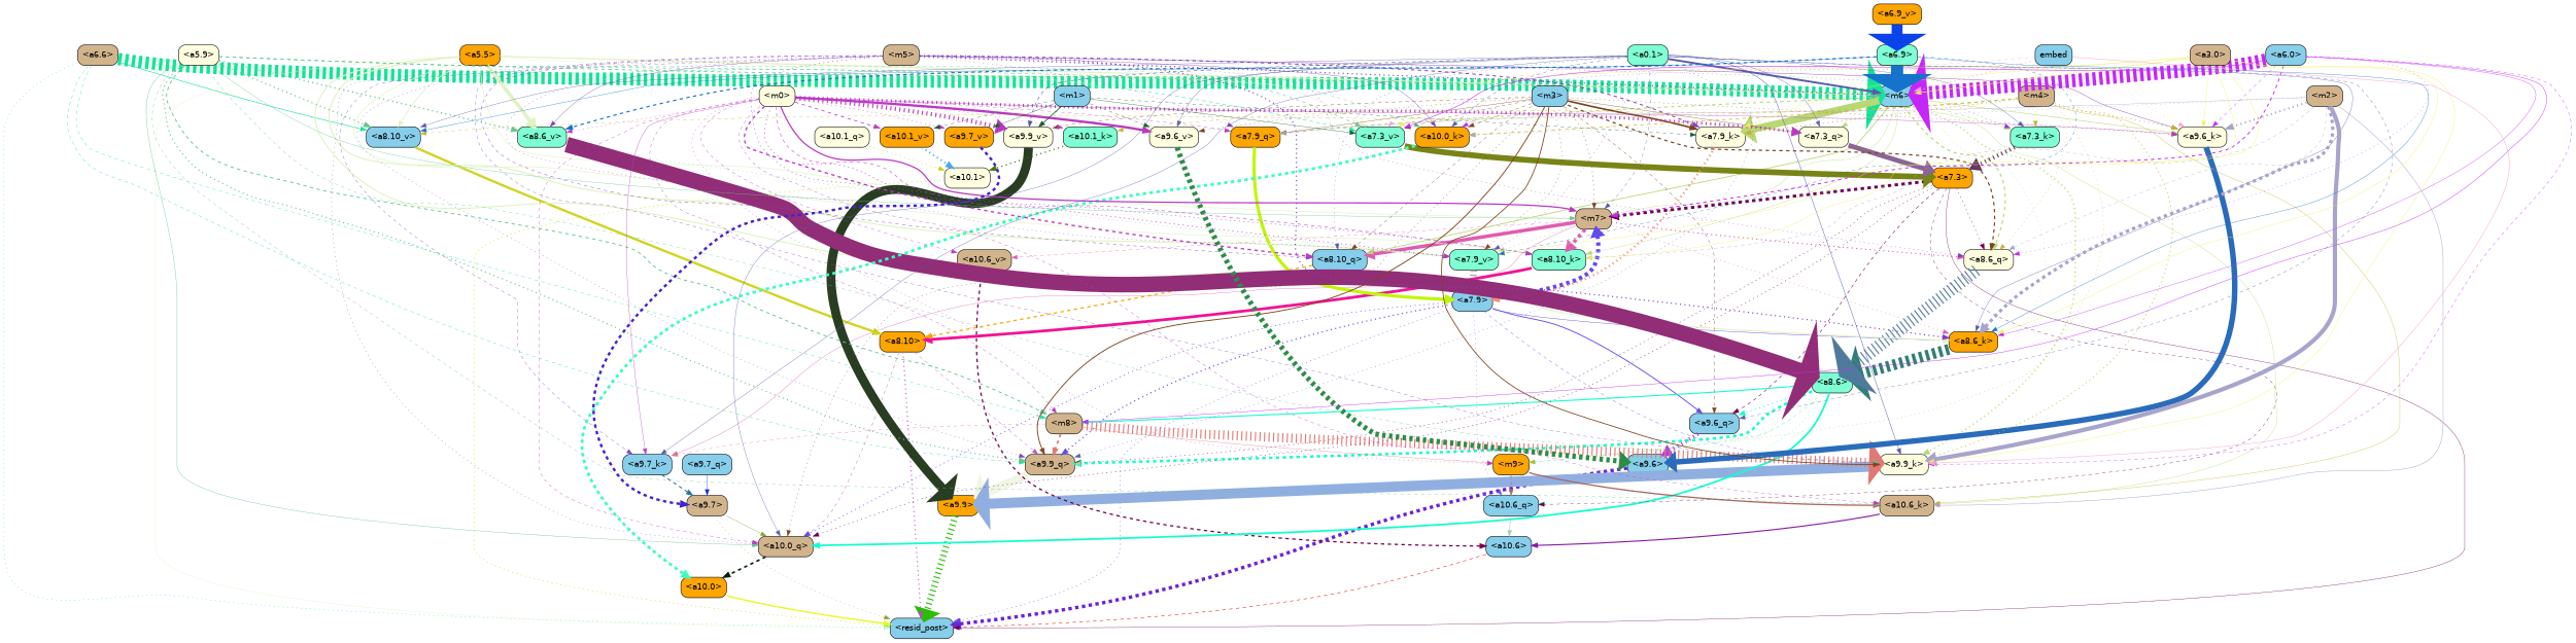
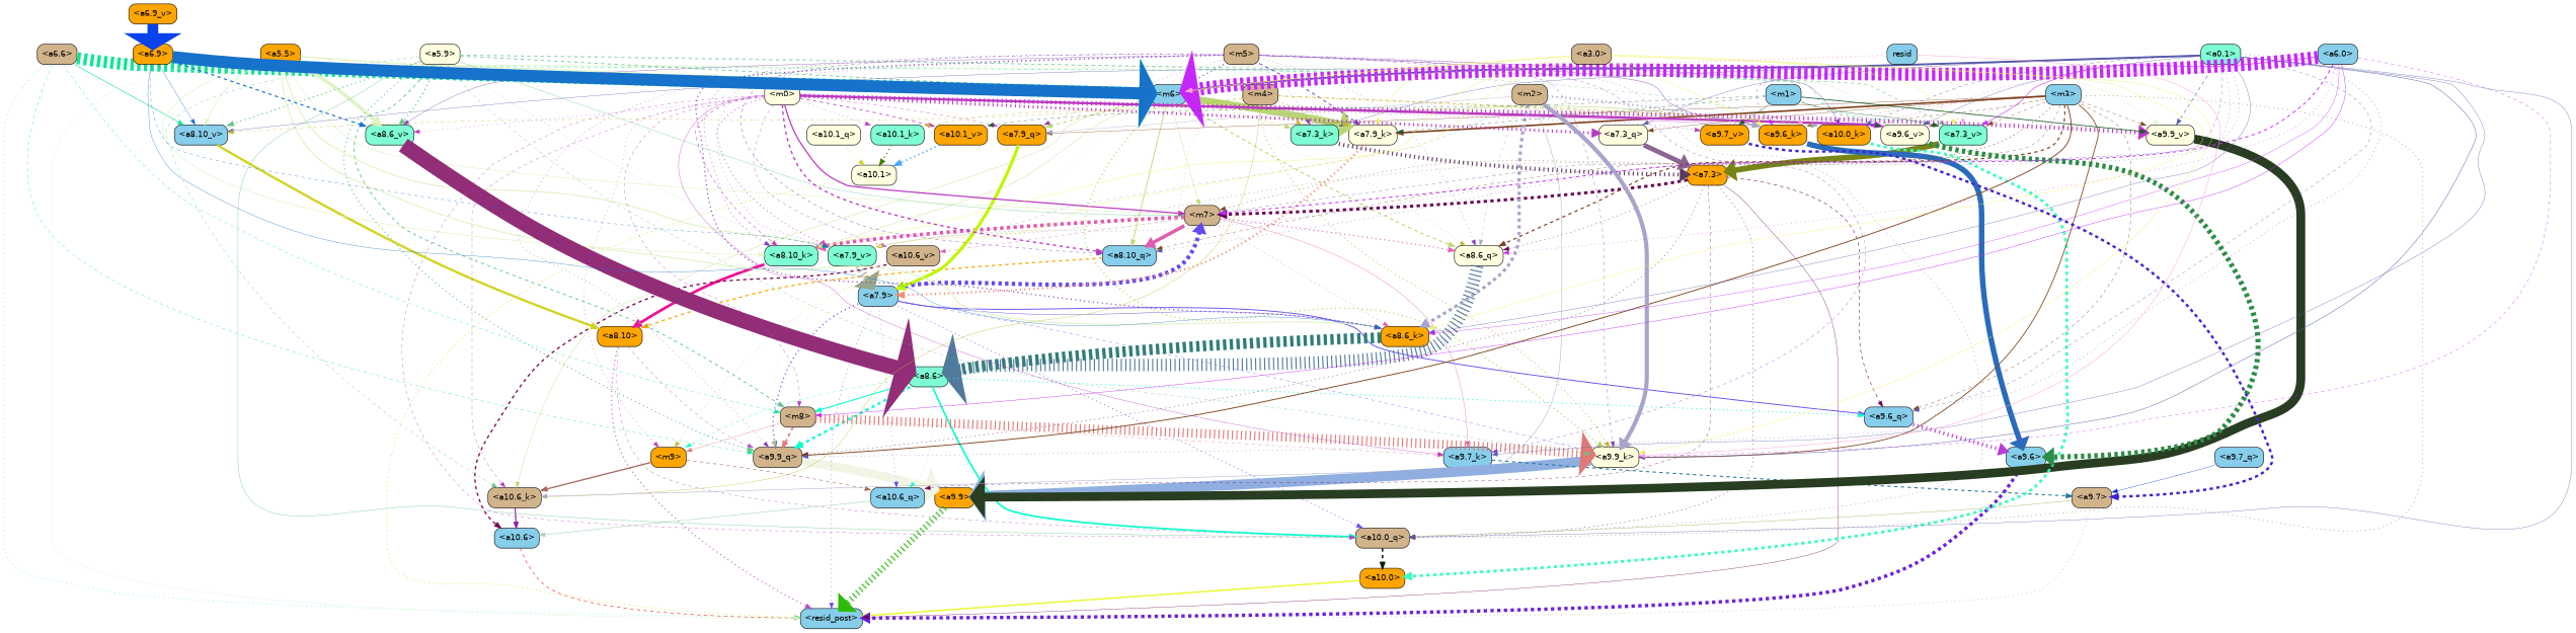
  strict digraph {
    splines=true
    node [color=black fillcolor=skyblue fontname=Helvetica shape=box style="filled, rounded"]
    edge [color="#bb39c2" penwidth=0.6 style=dashed]
    "<a10.6>"
    "<resid_post>"
    "<a10.1>" [fillcolor=lightyellow]
    "<a10.0>" [fillcolor=orange]
    "<a9.9>" [fillcolor=orange]
    "<a9.7>" [fillcolor=tan]
    "<a10.0_q>" [fillcolor=tan]
    "<a9.6>"
    "<a8.10>" [fillcolor=orange]
    "<a9.9_q>" [fillcolor=tan]
    "<a7.9>"
    "<a10.6_q>"
    "<m7>" [fillcolor=tan]
    "<a9.6_q>"
    "<a9.9_k>" [fillcolor=lightyellow]
    "<a8.6_k>" [fillcolor=orange]
    "<a8.6_q>" [fillcolor=lightyellow]
    "<a8.10_k>" [fillcolor=aquamarine]
    "<a10.6_v>" [fillcolor=tan]
    "<a9.7_k>"
    "<a8.10_q>"
    "<a7.9_v>" [fillcolor=aquamarine]
    "<a8.6>" [fillcolor=aquamarine]
    "<m8>" [fillcolor=tan]
    "<m9>" [fillcolor=orange]
    "<a7.3>" [fillcolor=orange]
    "<a6.6>" [fillcolor=tan]
    "<m6>"
    "<a8.10_v>"
    "<a7.3_v>" [fillcolor=aquamarine]
    "<a7.9_q>" [fillcolor=orange]
    "<a10.6_k>" [fillcolor=tan]
-   "<a9.6_k>" [fillcolor=lightyellow]
+   "<a9.6_k>" [fillcolor=orange]
    "<a7.9_k>" [fillcolor=lightyellow]
    "<a7.3_k>" [fillcolor=aquamarine]
    "<a7.3_q>" [fillcolor=lightyellow]
    "<a5.5>" [fillcolor=orange]
    "<a9.9_v>" [fillcolor=lightyellow]
    "<a8.6_v>" [fillcolor=aquamarine]
    "<a10.1_q>" [fillcolor=lightyellow]
    "<a10.1_k>" [fillcolor=aquamarine]
    "<a10.0_k>" [fillcolor=orange]
    "<a10.1_v>" [fillcolor=orange]
    "<m5>" [fillcolor=tan]
    "<a5.9>" [fillcolor=lightyellow]
    "<m3>"
    "<a9.6_v>" [fillcolor=lightyellow]
    "<m0>" [fillcolor=lightyellow]
    "<a9.7_v>" [fillcolor=orange]
    "<a0.1>" [fillcolor=aquamarine]
    "<m4>" [fillcolor=tan]
    "<m2>" [fillcolor=tan]
    "<a6.0>"
    "<m1>"
    "<a9.7_q>"
    "<a3.0>" [fillcolor=tan]
-   embed
-   "<a6.9>" [fillcolor=aquamarine]
+   embed [label=resid]
+   "<a6.9>" [fillcolor=orange]
    "<a6.9_v>" [fillcolor=orange]
    "<a10.6>" -> "<resid_post>" [color="#f2140c" penwidth=0.9498605728149414]
    "<a10.1>" -> "<resid_post>" [color="#c3e003" penwidth=1.0084514617919922 style=dotted]
    "<a10.0>" -> "<resid_post>" [color="#e7f92d" penwidth=2.5814952850341797 style=""]
    "<a9.9>" -> "<resid_post>" [color="#2cbc08" penwidth=11.610888481140137 style=dotted]
    "<a9.7>" -> "<resid_post>" [color="#83a136" style=dotted]
    "<a9.7>" -> "<a10.0_q>" [color="#83a136" style=bold]
    "<a10.0_q>" -> "<a10.0>" [color="#072007" penwidth=2.905670166015625]
    "<a9.6>" -> "<resid_post>" [color="#6c22d9" penwidth=6.121421813964844]
    "<a8.10>" -> "<resid_post>" [color="#b44fbd" penwidth=1.7841739654541016 style=dotted]
    "<a8.10>" -> "<a10.0_q>" [color="#b44fbd" penwidth=0.6612663269042969]
    "<a8.10>" -> "<a9.9_q>" [color="#b44fbd"]
    "<a9.9_q>" -> "<a9.9>" [color="#f1f5e3" penwidth=15.310546875 style=""]
    "<a7.9>" -> "<resid_post>" [color="#634aee" penwidth=0.8109169006347656 style=dotted]
    "<a7.9>" -> "<a10.0_q>" [color="#634aee" penwidth=1.19378662109375 style=dotted]
    "<a7.9>" -> "<a9.9_q>" [color="#634aee" penwidth=2.1764984130859375 style=dotted]
    "<a7.9>" -> "<a10.6_q>" [color="#634aee" style=dotted]
    "<a7.9>" -> "<m7>" [color="#634aee" penwidth=7.3899383544921875]
    "<a7.9>" -> "<a9.6_q>" [color="#634aee" penwidth=1.6184196472167969 style=bold]
    "<a7.9>" -> "<a9.9_k>" [color="#634aee"]
    "<a7.9>" -> "<a8.6_k>" [color="#634aee" penwidth=0.7570610046386719 style=bold]
    "<a10.6_q>" -> "<a10.6>" [color="#a5cfb3" penwidth=0.9244728088378906 style=bold]
    "<m7>" -> "<a8.6_k>" [color="#e15bb1" penwidth=0.6821136474609375 style=dotted]
    "<m7>" -> "<a8.6_q>" [color="#e15bb1" penwidth=1.9677276611328125 style=dotted]
    "<m7>" -> "<a8.10_k>" [color="#e15bb1" penwidth=6.505390167236328]
    "<m7>" -> "<a10.6_v>" [color="#e15bb1"]
    "<m7>" -> "<a9.7_k>" [color="#e15bb1" style=bold]
    "<m7>" -> "<a8.10_q>" [color="#e15bb1" penwidth=6.2237091064453125 style=bold]
    "<m7>" -> "<a7.9_v>" [color="#b9d773" penwidth=0.8897933959960938 style=dotted]
    "<a9.6_q>" -> "<a9.6>" [color="#ba3cd9" penwidth=6.823722839355469 style=dotted]
    "<a9.9_k>" -> "<a9.9>" [color="#90afe0" penwidth=17.953022003173828 style=bold]
    "<a8.6_k>" -> "<a8.6>" [color="#327e79" penwidth=19.114789962768555]
    "<a8.6_q>" -> "<a8.6>" [color="#507a9c" penwidth=22.21251106262207 style=dotted]
    "<a8.10_k>" -> "<a8.10>" [color="#f01395" penwidth=5.009056091308594 style=bold]
    "<a10.6_v>" -> "<a10.6>" [color="#75014c" penwidth=2.290935516357422]
    "<a9.7_k>" -> "<a9.7>" [color="#1e7597" penwidth=1.85101318359375]
    "<a8.10_q>" -> "<a8.10>" [color="#fca804" penwidth=2.2933731079101562]
    "<a7.9_v>" -> "<a7.9>" [color="#97a68e" penwidth=12.677261352539062 style=dotted]
    "<a8.6>" -> "<a10.0_q>" [color="#13fdcd" penwidth=3.1841888427734375 style=bold]
    "<a8.6>" -> "<a9.9_q>" [color="#13fdcd" penwidth=4.482503890991211]
    "<a8.6>" -> "<a10.6_q>" [color="#13fdcd" style=dotted]
    "<a8.6>" -> "<a9.6_q>" [color="#13fdcd" penwidth=1.515838623046875 style=dotted]
    "<a8.6>" -> "<m8>" [color="#13fdcd" penwidth=1.972564697265625 style=bold]
    "<a8.6>" -> "<m9>" [color="#13fdcd"]
    "<m8>" -> "<a9.9_q>" [color="#e07975" penwidth=3.073810577392578]
    "<m8>" -> "<a9.9_k>" [color="#e07975" penwidth=16.255420684814453 style=dotted]
    "<m8>" -> "<a9.7_k>" [color="#e07975"]
    "<m8>" -> "<m9>" [color="#e07975" style=bold]
    "<m9>" -> "<a10.6_q>" [color="#a76963" penwidth=1.0384025573730469]
    "<m9>" -> "<a10.6_k>" [color="#a76963" penwidth=2.371124267578125 style=bold]
    "<a7.3>" -> "<resid_post>" [color="#690052" style=bold]
    "<a7.3>" -> "<a10.0_q>" [color="#690052" penwidth=0.8208656311035156 style=dotted]
    "<a7.3>" -> "<a9.9_q>" [color="#690052" penwidth=0.8119163513183594 style=dotted]
    "<a7.3>" -> "<a10.6_q>" [color="#690052"]
    "<a7.3>" -> "<m7>" [color="#690052" penwidth=5.189311981201172]
    "<a7.3>" -> "<a9.6_q>" [color="#690052" penwidth=0.9649925231933594]
    "<a7.3>" -> "<a8.6_q>" [color="#690052" penwidth=0.7801322937011719 style=dotted]
    "<a6.6>" -> "<resid_post>" [color="#11e596" style=dotted]
    "<a6.6>" -> "<a9.9_q>" [color="#11e596"]
    "<a6.6>" -> "<m8>" [color="#11e596"]
    "<a6.6>" -> "<m6>" [color="#11e596" penwidth=21.6163272857666]
    "<a6.6>" -> "<a8.10_v>" [color="#11e596" penwidth=1.0661506652832031 style=bold]
    "<a6.6>" -> "<a7.3_v>" [color="#11e596" penwidth=0.8506813049316406]
    "<m6>" -> "<a9.9_q>" [color="#b9d773" style=dotted]
    "<m6>" -> "<m7>" [color="#b9d773" style=bold]
    "<m6>" -> "<a9.9_k>" [color="#b9d773" penwidth=2.533975601196289 style=dotted]
    "<m6>" -> "<a8.6_q>" [color="#b9d773" penwidth=2.0796165466308594]
    "<m6>" -> "<a8.10_k>" [color="#b9d773" style=bold]
    "<m6>" -> "<a8.10_q>" [color="#b9d773" penwidth=1.4854621887207031 style=bold]
    "<m6>" -> "<a7.9_q>" [color="#b9d773" penwidth=1.9016571044921875]
    "<m6>" -> "<a10.6_k>" [color="#b9d773" style=bold]
    "<m6>" -> "<a9.6_k>" [color="#b9d773" penwidth=0.9471282958984375 style=bold]
    "<m6>" -> "<a7.9_k>" [color="#b9d773" penwidth=12.277053833007812 style=bold]
    "<m6>" -> "<a7.3_k>" [color="#b9d773" penwidth=0.8951148986816406]
    "<m6>" -> "<a7.3_q>" [color="#b9d773" style=dotted]
    "<a8.10_v>" -> "<a8.10>" [color="#d0d423" penwidth=4.248416900634766 style=bold]
    "<a7.3_v>" -> "<a7.3>" [color="#788415" penwidth=10.205863952636719 style=bold]
    "<a7.9_q>" -> "<a7.9>" [color="#bff602" penwidth=5.6087493896484375 style=""]
    "<a10.6_k>" -> "<a10.6>" [color="#8a1ca1" penwidth=2.0319366455078125 style=bold]
    "<a9.6_k>" -> "<a9.6>" [color="#2a6cbc" penwidth=9.787818908691406 style=bold]
    "<a7.9_k>" -> "<a7.9>" [color="#f38c77" penwidth=4.179893493652344 style=dotted]
    "<a7.3_k>" -> "<a7.3>" [color="#5e385f" penwidth=7.138481140136719 style=dotted]
    "<a7.3_q>" -> "<a7.3>" [color="#8c6692" penwidth=8.568470001220703 style=bold]
    "<a5.5>" -> "<resid_post>" [color="#e0f3c4" style=""]
    "<a5.5>" -> "<m7>" [color="#e0f3c4" penwidth=1.0865592956542969 style=""]
    "<a5.5>" -> "<a8.6_k>" [color="#e0f3c4" penwidth=2.00030517578125 style=""]
    "<a5.5>" -> "<a8.10_k>" [color="#e0f3c4" penwidth=1.1390800476074219 style=""]
    "<a5.5>" -> "<a7.9_v>" [color="#e0f3c4" penwidth=2.0819549560546875 style=""]
    "<a5.5>" -> "<m6>" [color="#e0f3c4" penwidth=1.8430671691894531 style=""]
    "<a5.5>" -> "<a8.10_v>" [color="#e0f3c4" penwidth=1.4206085205078125 style=""]
    "<a5.5>" -> "<a7.3_v>" [color="#e0f3c4" penwidth=0.8107681274414062 style=""]
    "<a5.5>" -> "<a7.9_q>" [color="#e0f3c4" style=""]
    "<a5.5>" -> "<a9.9_v>" [color="#e0f3c4" style=""]
    "<a5.5>" -> "<a8.6_v>" [color="#e0f3c4" penwidth=6.534294128417969 style=""]
    "<a9.9_v>" -> "<a9.9>" [color="#283d21" penwidth=15.728643417358398 style=bold]
    "<a8.6_v>" -> "<a8.6>" [color="#922d78" penwidth=27.461654663085938 style=bold]
    "<a10.1_q>" -> "<a10.1>" [color="#c9cf15" penwidth=0.9268798828125 style=dotted]
    "<a10.1_k>" -> "<a10.1>" [color="#457d01" penwidth=2.4037628173828125 style=dotted]
    "<a10.0_k>" -> "<a10.0>" [color="#3cfdbf" penwidth=4.9319305419921875]
    "<a10.1_v>" -> "<a10.1>" [color="#4aa8f6" penwidth=3.6398468017578125 style=dotted]
    "<m5>" -> "<a10.0_q>" [color="#833eba" style=dotted]
    "<m5>" -> "<a9.9_q>" [color="#833eba" style=dotted]
    "<m5>" -> "<a9.9_k>" [color="#833eba"]
    "<m5>" -> "<a8.6_k>" [color="#833eba" penwidth=2.1219520568847656 style=dotted]
    "<m5>" -> "<a8.6_q>" [color="#833eba" style=dotted]
    "<m5>" -> "<a8.10_k>" [color="#833eba" penwidth=0.9238471984863281 style=dotted]
    "<m5>" -> "<a9.7_k>" [color="#833eba"]
    "<m5>" -> "<a8.10_q>" [color="#833eba" penwidth=0.7198371887207031]
    "<m5>" -> "<a7.9_v>" [color="#833eba" style=dotted]
    "<m5>" -> "<m6>" [color="#833eba" penwidth=2.143606185913086 style=dotted]
    "<m5>" -> "<a7.9_q>" [color="#833eba" style=dotted]
    "<m5>" -> "<a9.6_k>" [color="#833eba" penwidth=0.7197036743164062 style=bold]
    "<m5>" -> "<a7.9_k>" [color="#833eba" penwidth=1.7779998779296875]
    "<m5>" -> "<a7.3_k>" [color="#833eba" style=dotted]
    "<m5>" -> "<a8.6_v>" [color="#833eba" style=bold]
    "<m5>" -> "<a10.0_k>" [color="#833eba" style=bold]
    "<a5.9>" -> "<a10.0_q>" [color="#66c68e" penwidth=0.6463394165039062 style=bold]
    "<a5.9>" -> "<a9.9_q>" [color="#66c68e" penwidth=2.019031524658203 style=dotted]
    "<a5.9>" -> "<m7>" [color="#66c68e" style=bold]
    "<a5.9>" -> "<a9.9_k>" [color="#66c68e"]
-   "<a8.6_v>" -> "<a7.9_v>" [color="#66c68e" style=dotted]
+   "<a5.9>" -> "<a7.9_v>" [color="#66c68e" style=dotted]
    "<a5.9>" -> "<m8>" [color="#66c68e" penwidth=1.6550712585449219]
    "<a5.9>" -> "<m6>" [color="#66c68e" penwidth=1.4513568878173828]
    "<a5.9>" -> "<a8.10_v>" [color="#66c68e" penwidth=2.2765426635742188 style=dotted]
    "<a5.9>" -> "<a7.3_v>" [color="#66c68e" penwidth=0.9861984252929688]
    "<a5.9>" -> "<a10.6_k>" [color="#66c68e"]
    "<a5.9>" -> "<a8.6_v>" [color="#66c68e" penwidth=2.4934005737304688 style=dotted]
    "<a5.9>" -> "<a10.0_k>" [color="#66c68e"]
    "<m3>" -> "<a10.0_q>" [color="#7f431d" penwidth=0.6597442626953125 style=dotted]
    "<m3>" -> "<a9.9_q>" [color="#7f431d" penwidth=1.6276321411132812 style=bold]
    "<m3>" -> "<m7>" [color="#7f431d" penwidth=0.7659339904785156 style=dotted]
    "<m3>" -> "<a9.6_q>" [color="#7f431d" penwidth=0.6724472045898438]
    "<m3>" -> "<a9.9_k>" [color="#7f431d" penwidth=1.4574642181396484 style=bold]
    "<m3>" -> "<a8.6_q>" [color="#7f431d" penwidth=2.1676406860351562]
    "<m3>" -> "<a8.10_q>" [color="#7f431d"]
    "<m3>" -> "<a7.9_v>" [color="#7f431d" style=dotted]
    "<m3>" -> "<a7.3_v>" [color="#7f431d"]
    "<m3>" -> "<a7.9_q>" [color="#7f431d" style=bold]
    "<m3>" -> "<a9.6_k>" [color="#7f431d" style=dotted]
    "<m3>" -> "<a7.9_k>" [color="#7f431d" penwidth=2.978912353515625 style=bold]
    "<m3>" -> "<a7.3_q>" [color="#7f431d" style=bold]
    "<m3>" -> "<a9.9_v>" [color="#7f431d" penwidth=0.6589469909667969]
    "<m3>" -> "<a10.0_k>" [color="#7f431d" penwidth=0.6506614685058594]
    "<m3>" -> "<a9.6_v>" [color="#7f431d" style=dotted]
    "<a9.6_v>" -> "<a9.6>" [color="#2c8d46" penwidth=9.212547302246094]
    "<m0>" -> "<a10.0_q>"
    "<m0>" -> "<m7>" [penwidth=2.224945068359375 style=bold]
    "<m0>" -> "<a8.10_k>" [penwidth=0.9220962524414062]
    "<m0>" -> "<a10.6_v>"
    "<m0>" -> "<a9.7_k>" [style=bold]
    "<m0>" -> "<a8.10_q>" [penwidth=2.3761940002441406]
    "<m0>" -> "<a7.9_v>" [penwidth=1.2114486694335938 style=dotted]
    "<m0>" -> "<m8>"
    "<m0>" -> "<m9>" [style=dotted]
    "<m0>" -> "<a7.9_q>"
    "<m0>" -> "<a10.6_k>"
    "<m0>" -> "<a9.6_k>" [style=bold]
    "<m0>" -> "<a7.3_q>" [penwidth=5.264301300048828 style=dotted]
    "<m0>" -> "<a9.9_v>" [penwidth=7.537467956542969 style=dotted]
    "<m0>" -> "<a8.6_v>" [style=dotted]
    "<m0>" -> "<a10.1_k>" [style=dotted]
    "<m0>" -> "<a10.1_v>" [penwidth=1.3360328674316406]
    "<m0>" -> "<a9.6_v>" [penwidth=4.1688385009765625 style=bold]
    "<m0>" -> "<a9.7_v>" [penwidth=0.8575286865234375 style=dotted]
    "<a9.7_v>" -> "<a9.7>" [color="#4221d1" penwidth=4.305488586425781]
    "<a0.1>" -> "<a10.0_q>" [color="#575baa" style=bold]
    "<a0.1>" -> "<a9.9_q>" [color="#575baa" style=dotted]
    "<a0.1>" -> "<m7>" [color="#575baa"]
    "<a0.1>" -> "<a9.6_q>" [color="#575baa"]
    "<a0.1>" -> "<a9.9_k>" [color="#575baa" penwidth=0.81341552734375 style=bold]
    "<a0.1>" -> "<a8.6_k>" [color="#575baa" style=bold]
    "<a0.1>" -> "<a9.7_k>" [color="#575baa" style=bold]
    "<a0.1>" -> "<a8.10_q>" [color="#575baa" style=dotted]
    "<a0.1>" -> "<a7.9_v>" [color="#575baa" style=dotted]
    "<a0.1>" -> "<m6>" [color="#575baa" penwidth=3.4290084838867188 style=bold]
    "<a0.1>" -> "<a8.10_v>" [color="#575baa" style=bold]
    "<a0.1>" -> "<a7.3_k>" [color="#575baa" style=bold]
    "<a0.1>" -> "<a7.3_q>" [color="#575baa" style=bold]
    "<a0.1>" -> "<a9.9_v>" [color="#575baa" penwidth=1.062591552734375]
    "<a0.1>" -> "<a10.0_k>" [color="#575baa" penwidth=0.6768684387207031]
    "<a0.1>" -> "<a9.6_v>" [color="#575baa" style=bold]
    "<m4>" -> "<a9.9_k>" [color="#c5b42d" penwidth=1.3186264038085938 style=dotted]
    "<m4>" -> "<a8.6_q>" [color="#c5b42d" style=dotted]
    "<m4>" -> "<m9>" [color="#c5b42d" style=dotted]
    "<m4>" -> "<a8.10_v>" [color="#c5b42d"]
    "<m4>" -> "<a10.6_k>" [color="#c5b42d" style=bold]
    "<m4>" -> "<a9.6_k>" [color="#c5b42d" penwidth=1.3722038269042969 style=dotted]
    "<m4>" -> "<a7.9_k>" [color="#c5b42d" penwidth=1.5913276672363281 style=dotted]
    "<m4>" -> "<a7.3_k>" [color="#c5b42d" style=dotted]
    "<m4>" -> "<a10.1_k>" [color="#c5b42d"]
    "<m4>" -> "<a10.0_k>" [color="#c5b42d" penwidth=1.230804443359375]
    "<m2>" -> "<a9.9_k>" [color="#a8a4cb" penwidth=7.476325988769531 style=bold]
    "<m2>" -> "<a8.6_k>" [color="#a8a4cb" penwidth=5.699577331542969]
    "<m2>" -> "<a8.6_q>" [color="#a8a4cb"]
    "<m2>" -> "<a8.10_k>" [color="#a8a4cb"]
    "<m2>" -> "<a7.9_q>" [color="#a8a4cb" style=bold]
    "<m2>" -> "<a10.6_k>" [color="#a8a4cb" penwidth=0.8380241394042969 style=bold]
    "<m2>" -> "<a9.6_k>" [color="#a8a4cb" penwidth=3.761505126953125 style=dotted]
    "<m2>" -> "<a10.0_k>" [color="#a8a4cb" penwidth=0.6622200012207031 style=dotted]
    "<a6.0>" -> "<m7>" [color="#c627f9" penwidth=1.694061279296875]
    "<a6.0>" -> "<a9.9_k>" [color="#c627f9"]
    "<a6.0>" -> "<a8.6_k>" [color="#c627f9" style=bold]
    "<a6.0>" -> "<a8.6_q>" [color="#c627f9" style=dotted]
    "<a6.0>" -> "<m8>" [color="#c627f9" penwidth=0.7418403625488281 style=bold]
    "<a6.0>" -> "<m6>" [color="#c627f9" penwidth=23.31447410583496]
    "<a6.0>" -> "<a7.3_v>" [color="#c627f9" penwidth=0.9905738830566406 style=bold]
    "<a6.0>" -> "<a9.6_k>" [color="#c627f9"]
    "<a6.0>" -> "<a10.0_k>" [color="#c627f9" style=dotted]
    "<m1>" -> "<a7.3_v>" [color="#1a5c2c" style=bold]
    "<m1>" -> "<a7.9_k>" [color="#1a5c2c"]
    "<m1>" -> "<a9.9_v>" [color="#1a5c2c" penwidth=1.4082679748535156 style=bold]
    "<m1>" -> "<a10.1_v>" [color="#1a5c2c"]
    "<m1>" -> "<a9.6_v>" [color="#1a5c2c"]
    "<m1>" -> "<a9.7_v>" [color="#1a5c2c" style=bold]
    "<a9.7_q>" -> "<a9.7>" [color="#0629d2" style=bold]
    "<a3.0>" -> "<a9.9_k>" [color="#efef5a" style=""]
    "<a3.0>" -> "<a8.6_k>" [color="#efef5a" style=""]
    "<a3.0>" -> "<a8.10_k>" [color="#efef5a" style=""]
    "<a3.0>" -> "<a7.9_v>" [color="#efef5a" style=""]
    "<a3.0>" -> "<m6>" [color="#efef5a" penwidth=1.0663299560546875 style=""]
    "<a3.0>" -> "<a7.3_v>" [color="#efef5a" style=""]
    "<a3.0>" -> "<a9.6_k>" [color="#efef5a" style=""]
    "<a3.0>" -> "<a7.9_k>" [color="#efef5a" style=""]
    embed -> "<a9.9_k>" [color="#fea4d7" penwidth=0.8602714538574219 style=bold]
    embed -> "<m6>" [color="#fea4d7" penwidth=1.6749610900878906 style=dotted]
    embed -> "<a7.3_v>" [color="#fea4d7"]
    embed -> "<a9.6_k>" [color="#fea4d7" style=dotted]
    "<a6.9>" -> "<a8.6_k>" [color="#1672ca" style=bold]
    "<a6.9>" -> "<a7.9_v>" [color="#1672ca"]
    "<a6.9>" -> "<m6>" [color="#1672ca" penwidth=21.47117805480957 style=bold]
    "<a6.9>" -> "<a8.10_v>" [color="#1672ca" style=bold]
    "<a6.9>" -> "<a8.6_v>" [color="#1672ca" penwidth=2.0546798706054688]
    "<a6.9_v>" -> "<a6.9>" [color="#0943e9" penwidth=19.20796775817871 style=bold]
  }
